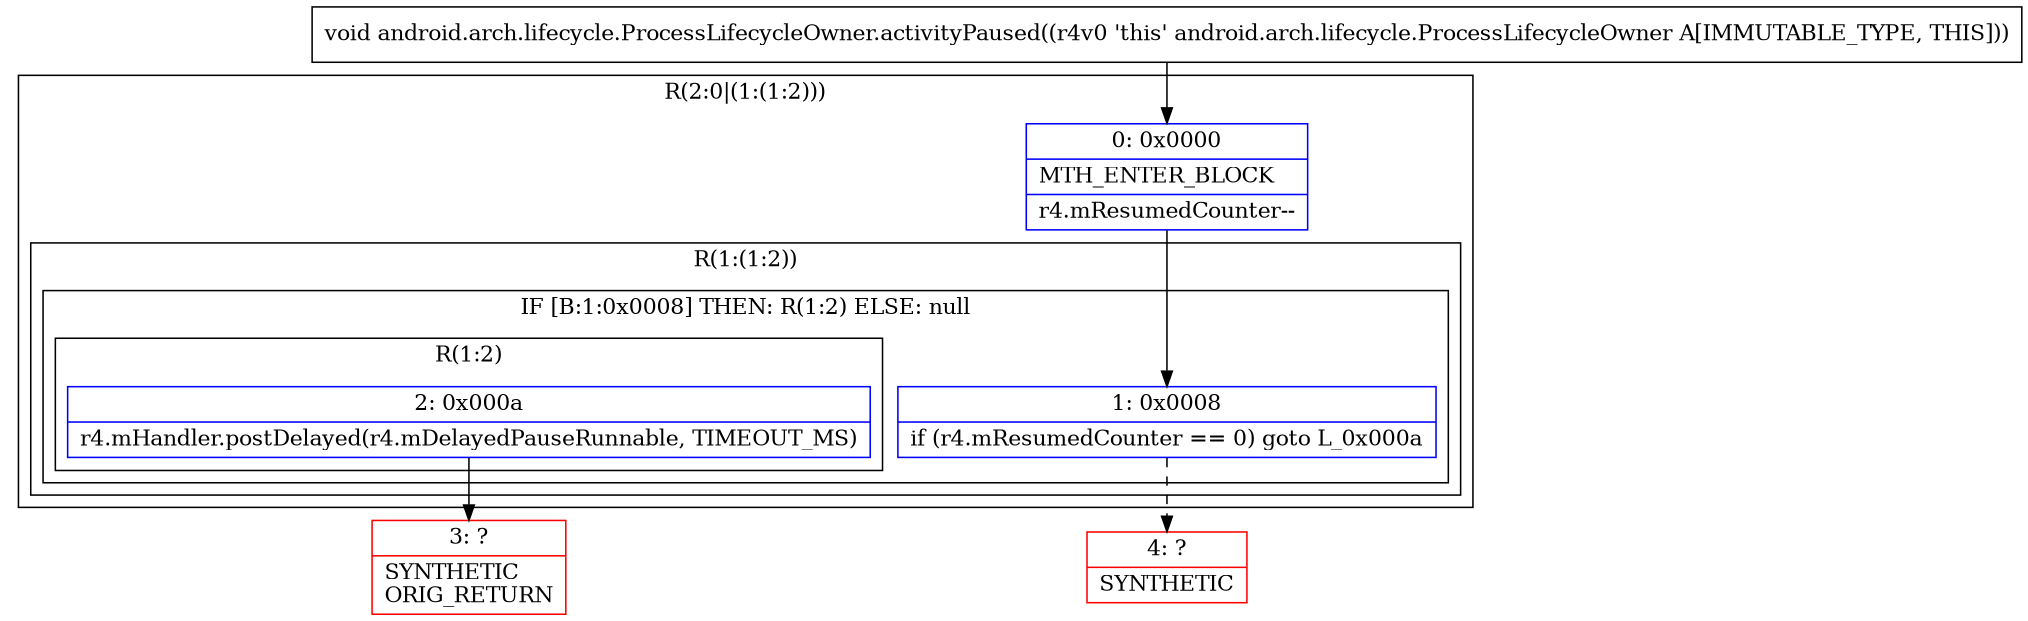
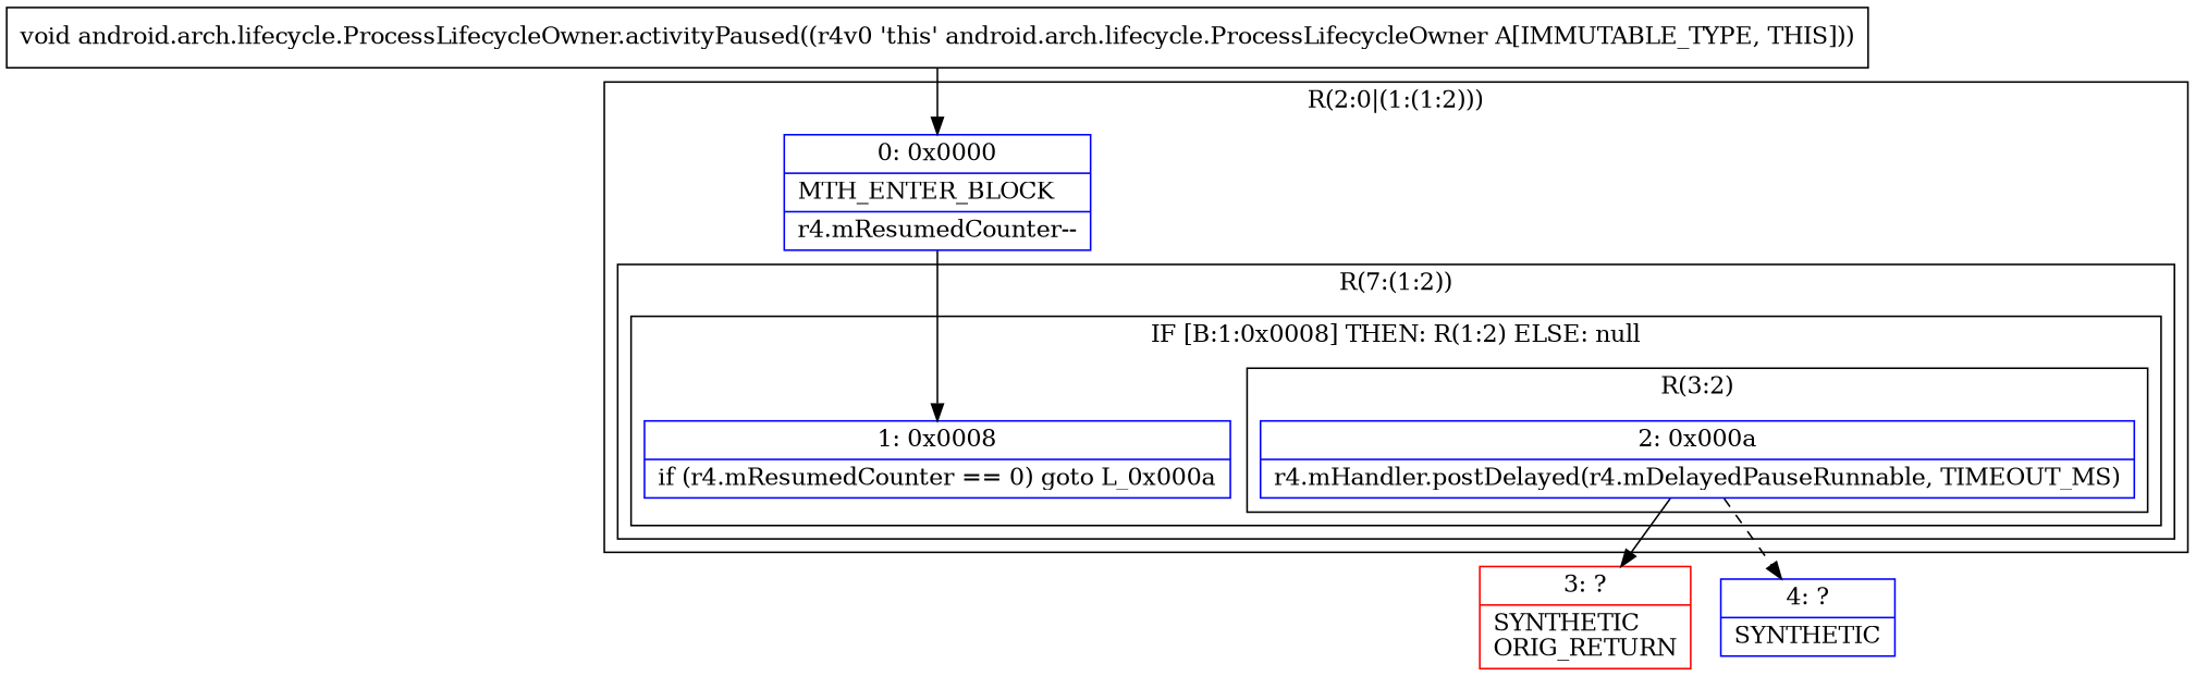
  digraph {
    node [color=blue shape=record]
    n1 [label="{2\:\ 0x000a|r4.mHandler.postDelayed(r4.mDelayedPauseRunnable, TIMEOUT_MS)\l}"]
    n2 [label="{1\:\ 0x0008|if (r4.mResumedCounter == 0) goto L_0x000a\l}"]
    n3 [label="{0\:\ 0x0000|MTH_ENTER_BLOCK\l|r4.mResumedCounter\-\-\l}"]
    n4 [color=red label="{3\:\ ?|SYNTHETIC\lORIG_RETURN\l}"]
-   n5 [color=red label="{4\:\ ?|SYNTHETIC\l}"]
+   n5 [label="{4\:\ ?|SYNTHETIC\l}"]
    n6 [label="{void android.arch.lifecycle.ProcessLifecycleOwner.activityPaused((r4v0 'this' android.arch.lifecycle.ProcessLifecycleOwner A[IMMUTABLE_TYPE, THIS])) }" color=""]
    subgraph cluster_1 {
      label="R(2:0|(1:(1:2)))"
      n3
      subgraph cluster_2 {
-       label="R(1:(1:2))"
+       label="R(7:(1:2))"
        subgraph cluster_3 {
          label="IF [B:1:0x0008] THEN: R(1:2) ELSE: null"
          n2
          subgraph cluster_4 {
-           label="R(1:2)"
+           label="R(3:2)"
            n1
          }
        }
      }
    }
    n1 -> n4
-   n2 -> n5 [style=dashed]
+   n1 -> n5 [style=dashed]
    n3 -> n2
    n6 -> n3
  }
